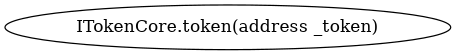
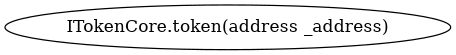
  digraph {
    rankdir=LR
-   "ITokenCore.token(address _token)" [height=0.5 width=4.0458]
+   "ITokenCore.token(address _token)" [height=0.5 width=4.0458 label="ITokenCore.token(address _address)"]
  }
